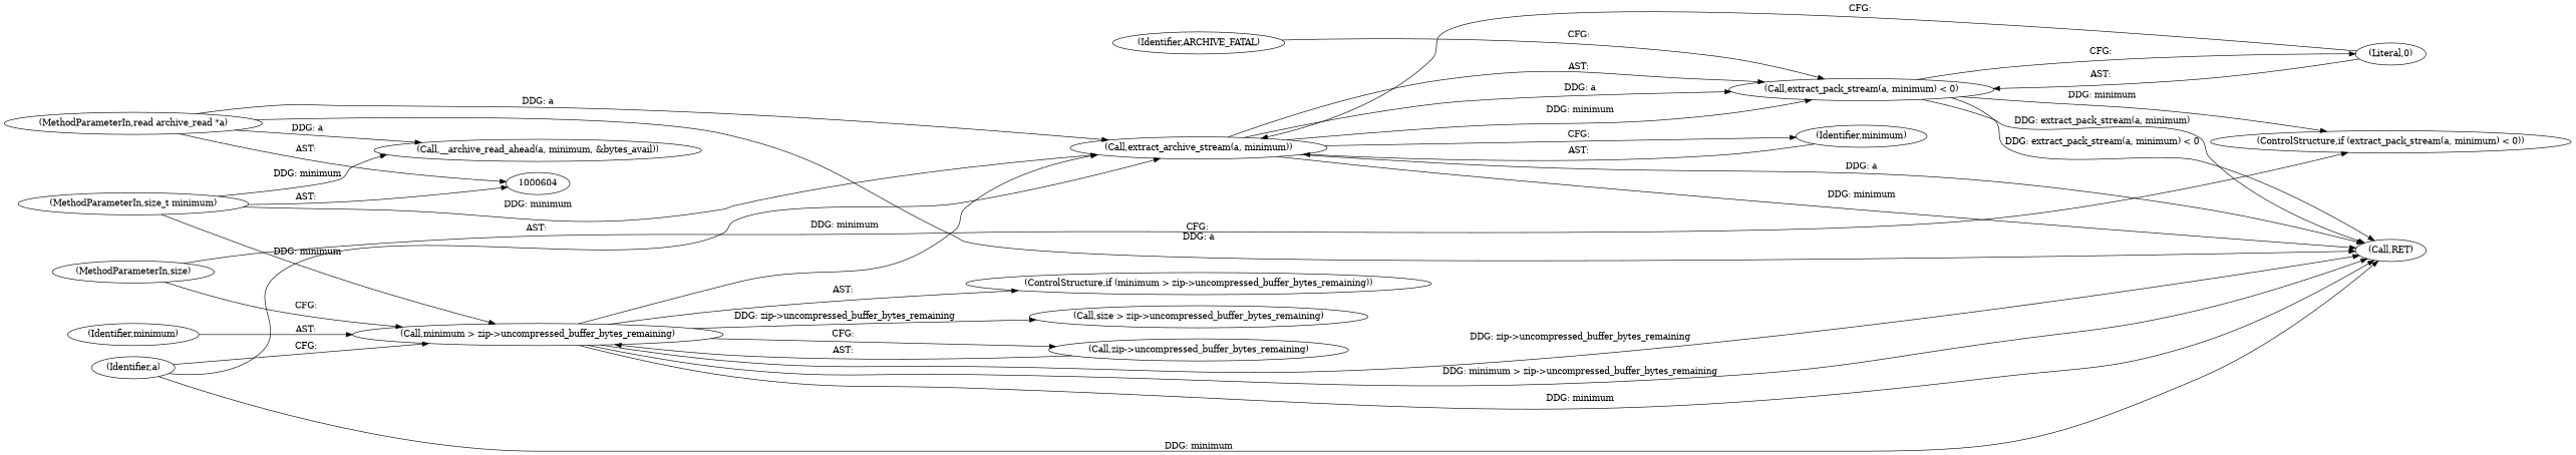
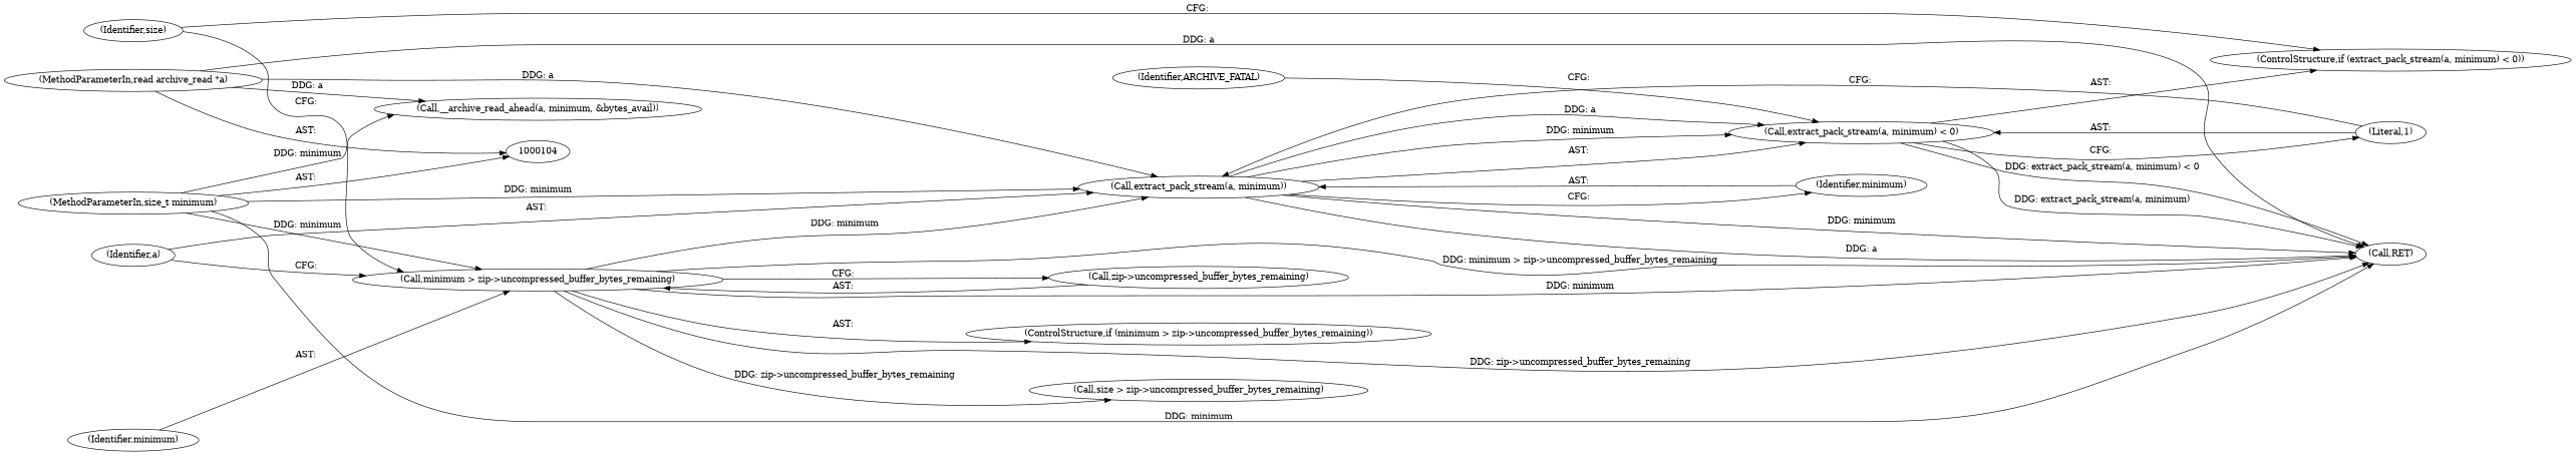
  digraph {
    rankdir=LR
-   n1 [label="(Call,extract_archive_stream(a, minimum))"]
+   n1 [label="(Call,extract_pack_stream(a, minimum))"]
    n2 [label="(Call,extract_pack_stream(a, minimum) < 0)"]
    n3 [label="(Call,RET)"]
    n4 [label="(Identifier,minimum)"]
-   n5 [label="(Literal,0)"]
+   n5 [label="(Literal,1)"]
    n6 [label="(ControlStructure,if (extract_pack_stream(a, minimum) < 0))"]
    n7 [label="(MethodParameterIn,read archive_read *a)"]
    n8 [label="(Call,__archive_read_ahead(a, minimum, &bytes_avail))"]
-   1000104 [label=1000604]
+   1000104
    n10 [label="(Call,minimum > zip->uncompressed_buffer_bytes_remaining)"]
    n11 [label="(ControlStructure,if (minimum > zip->uncompressed_buffer_bytes_remaining))"]
    n12 [label="(Call,size > zip->uncompressed_buffer_bytes_remaining)"]
    n13 [label="(Call,zip->uncompressed_buffer_bytes_remaining)"]
    n14 [label="(MethodParameterIn,size_t minimum)"]
-   n15 [label="(MethodParameterIn,size)"]
+   n15 [label="(Identifier,size)"]
    n16 [label="(Identifier,minimum)"]
    n17 [label="(Identifier,ARCHIVE_FATAL)"]
    n18 [label="(Identifier,a)"]
    n1 -> n2 [label="AST: "]
    n1 -> n2 [label="DDG: a"]
    n1 -> n2 [label="DDG: minimum"]
    n1 -> n3 [label="DDG: a"]
    n1 -> n3 [label="DDG: minimum"]
    n1 -> n4 [label="CFG: "]
    n2 -> n3 [label="DDG: extract_pack_stream(a, minimum) < 0"]
    n2 -> n3 [label="DDG: extract_pack_stream(a, minimum)"]
    n2 -> n5 [label="CFG: "]
-   n2 -> n6 [label="DDG: minimum"]
+   n2 -> n6 [label="AST: "]
    n4 -> n1 [label="AST: "]
    n5 -> n1 [label="CFG: "]
    n5 -> n2 [label="AST: "]
    n7 -> n1 [label="DDG: a"]
    n7 -> n3 [label="DDG: a"]
    n7 -> n8 [label="DDG: a"]
    n7 -> 1000104 [label="AST: "]
    n10 -> n1 [label="DDG: minimum"]
    n10 -> n3 [label="DDG: zip->uncompressed_buffer_bytes_remaining"]
    n10 -> n3 [label="DDG: minimum > zip->uncompressed_buffer_bytes_remaining"]
    n10 -> n3 [label="DDG: minimum"]
    n10 -> n11 [label="AST: "]
    n10 -> n12 [label="DDG: zip->uncompressed_buffer_bytes_remaining"]
    n10 -> n13 [label="CFG: "]
    n13 -> n10 [label="AST: "]
    n14 -> n1 [label="DDG: minimum"]
-   n18 -> n3 [label="DDG: minimum"]
+   n14 -> n3 [label="DDG: minimum"]
    n14 -> n8 [label="DDG: minimum"]
    n14 -> 1000104 [label="AST: "]
    n14 -> n10 [label="DDG: minimum"]
    n15 -> n6 [label="CFG: "]
    n15 -> n10 [label="CFG: "]
    n16 -> n10 [label="AST: "]
    n17 -> n2 [label="CFG: "]
    n18 -> n1 [label="AST: "]
    n18 -> n10 [label="CFG: "]
  }
